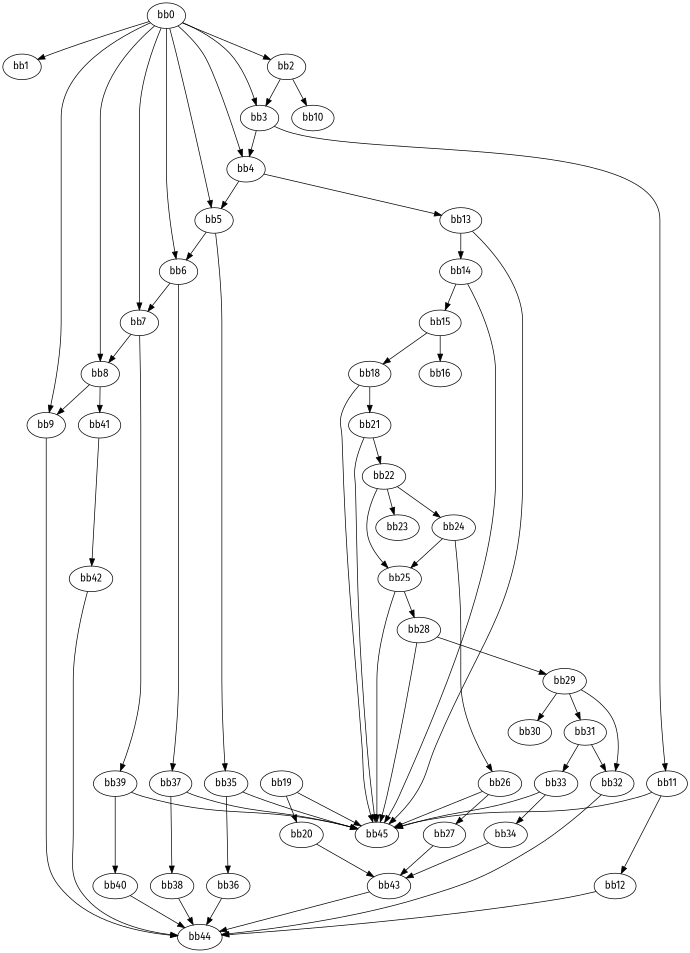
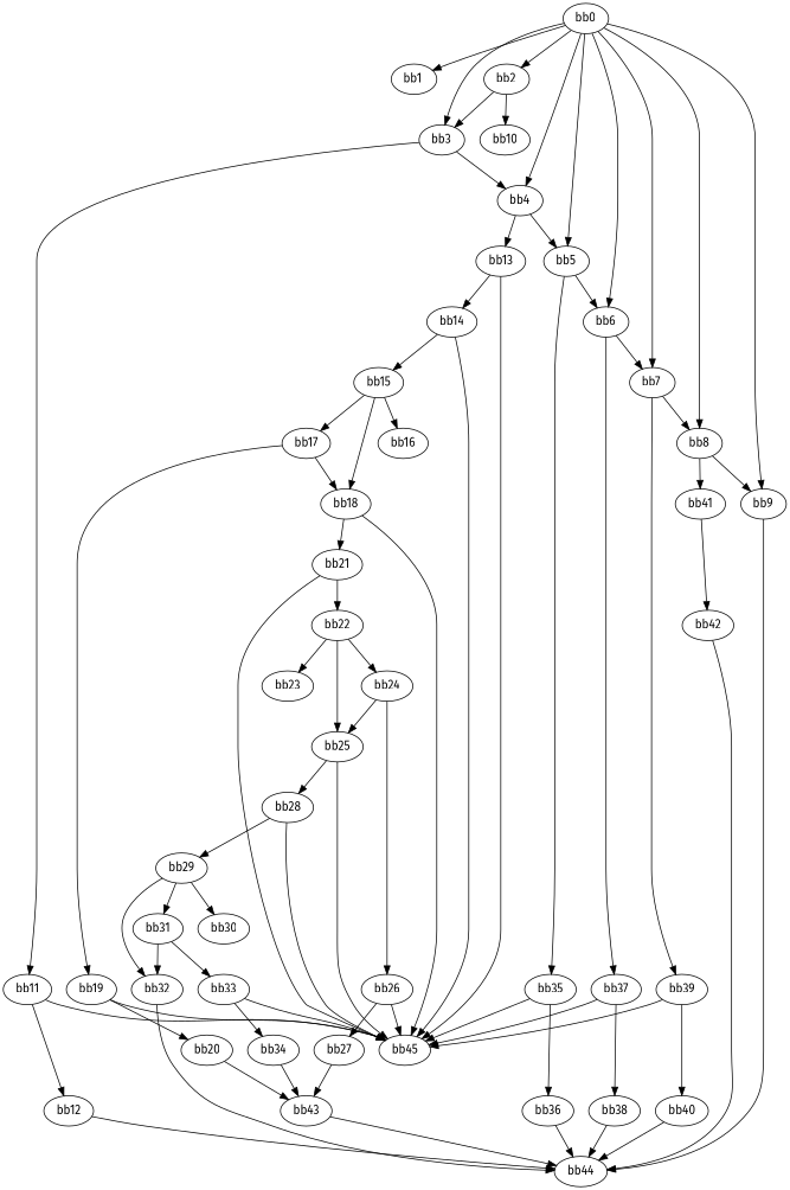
  digraph {
    fontname="Fira Sans"
    node [fontname="Fira Sans"]
    edge [fontname="Fira Sans"]
    n1 [label="bb0\l"]
    n2 [label="bb1\l"]
    n3 [label="bb2\l"]
    n4 [label="bb3\l"]
    n5 [label="bb4\l"]
    n6 [label="bb5\l"]
    n7 [label="bb6\l"]
    n8 [label="bb7\l"]
    n9 [label="bb8\l"]
    n10 [label="bb9\l"]
    n11 [label="bb10\l"]
    n12 [label="bb11\l"]
    n13 [label="bb13\l"]
    n14 [label="bb35\l"]
    n15 [label="bb37\l"]
    n16 [label="bb39\l"]
    n17 [label="bb41\l"]
    n18 [label="bb44\l"]
    n19 [label="bb12\l"]
    n20 [label="bb45\l"]
    n21 [label="bb14\l"]
    n22 [label="bb36\l"]
    n23 [label="bb38\l"]
    n24 [label="bb40\l"]
    n25 [label="bb42\l"]
    n26 [label="bb15\l"]
    n27 [label="bb16\l"]
+   n28 [label="bb17\l"]
    n29 [label="bb18\l"]
    n30 [label="bb19\l"]
    n31 [label="bb21\l"]
    n32 [label="bb20\l"]
    n33 [label="bb22\l"]
    n34 [label="bb43\l"]
    n35 [label="bb23\l"]
    n36 [label="bb24\l"]
    n37 [label="bb25\l"]
    n38 [label="bb26\l"]
    n39 [label="bb28\l"]
    n40 [label="bb27\l"]
    n41 [label="bb29\l"]
    n42 [label="bb30\l"]
    n43 [label="bb31\l"]
    n44 [label="bb32\l"]
    n45 [label="bb33\l"]
    n46 [label="bb34\l"]
    n1 -> n2
    n1 -> n3
    n1 -> n4
    n1 -> n5
    n1 -> n6
    n1 -> n7
    n1 -> n8
    n1 -> n9
    n1 -> n10
    n3 -> n4
    n3 -> n11
    n4 -> n5
    n4 -> n12
    n5 -> n6
    n5 -> n13
    n6 -> n7
    n6 -> n14
    n7 -> n8
    n7 -> n15
    n8 -> n9
    n8 -> n16
    n9 -> n10
    n9 -> n17
    n10 -> n18
    n12 -> n19
    n12 -> n20
    n13 -> n20
    n13 -> n21
    n14 -> n20
    n14 -> n22
    n15 -> n20
    n15 -> n23
    n16 -> n20
    n16 -> n24
    n17 -> n25
    n19 -> n18
    n21 -> n20
    n21 -> n26
    n22 -> n18
    n23 -> n18
    n24 -> n18
    n25 -> n18
    n26 -> n27
+   n26 -> n28
    n26 -> n29
+   n28 -> n29
+   n28 -> n30
    n29 -> n20
    n29 -> n31
    n30 -> n20
    n30 -> n32
    n31 -> n20
    n31 -> n33
    n32 -> n34
    n33 -> n35
    n33 -> n36
    n33 -> n37
    n34 -> n18
    n36 -> n37
    n36 -> n38
    n37 -> n20
    n37 -> n39
    n38 -> n20
    n38 -> n40
    n39 -> n20
    n39 -> n41
    n40 -> n34
    n41 -> n42
    n41 -> n43
    n41 -> n44
    n43 -> n44
    n43 -> n45
    n44 -> n18
    n45 -> n20
    n45 -> n46
    n46 -> n34
  }
